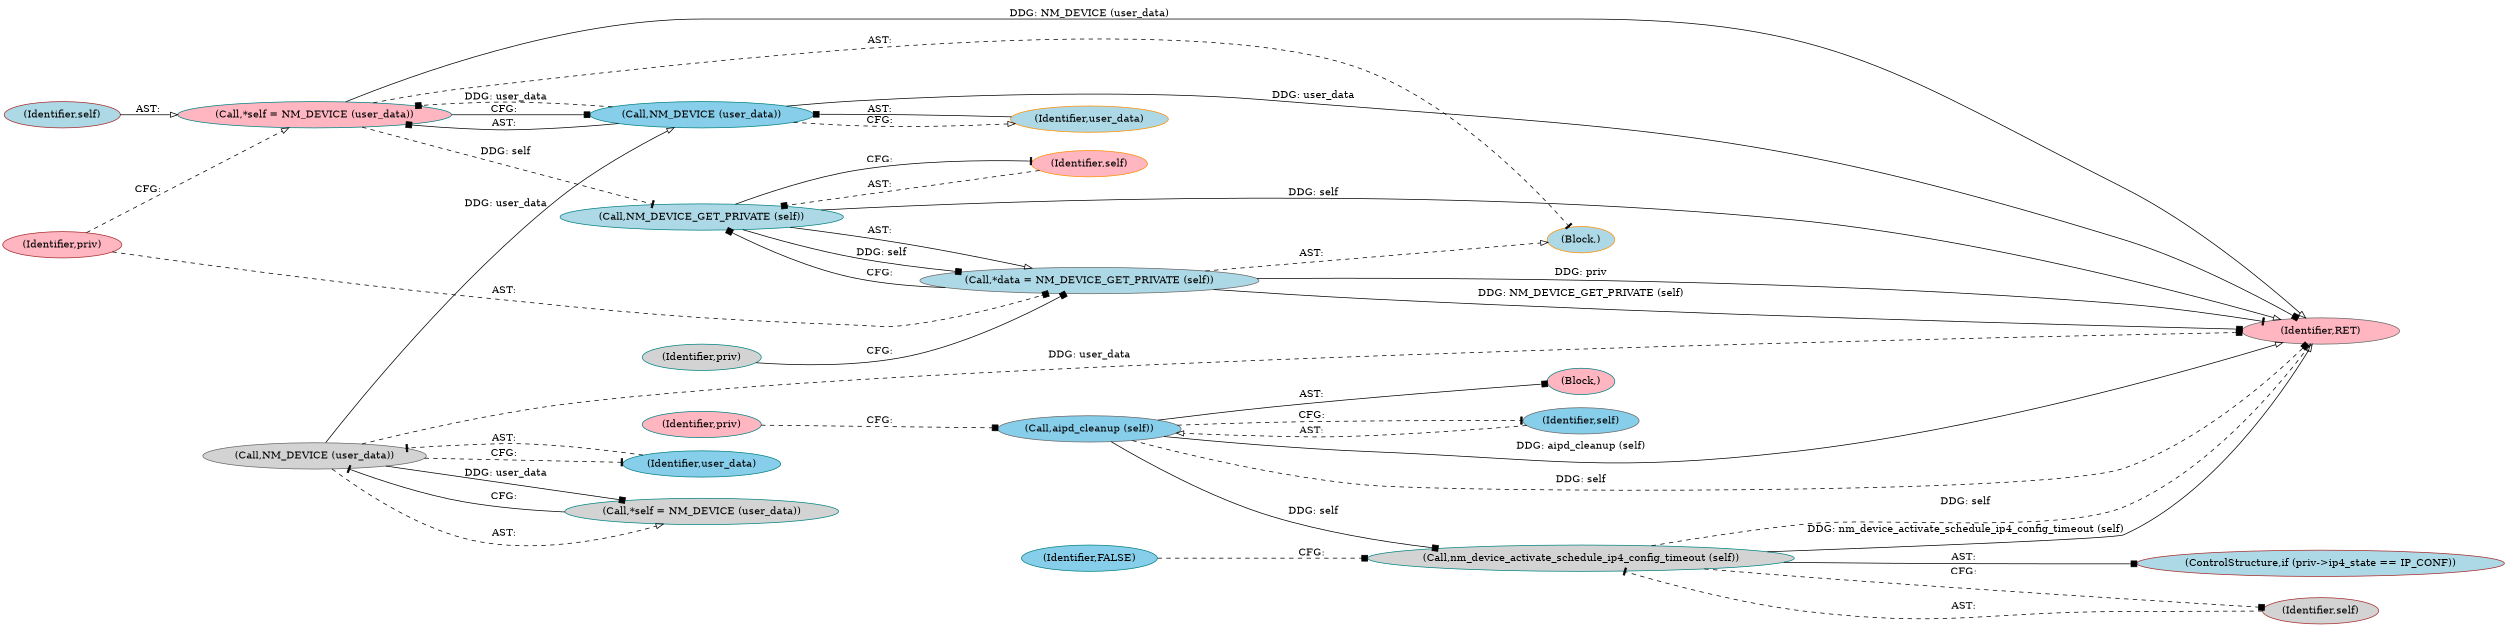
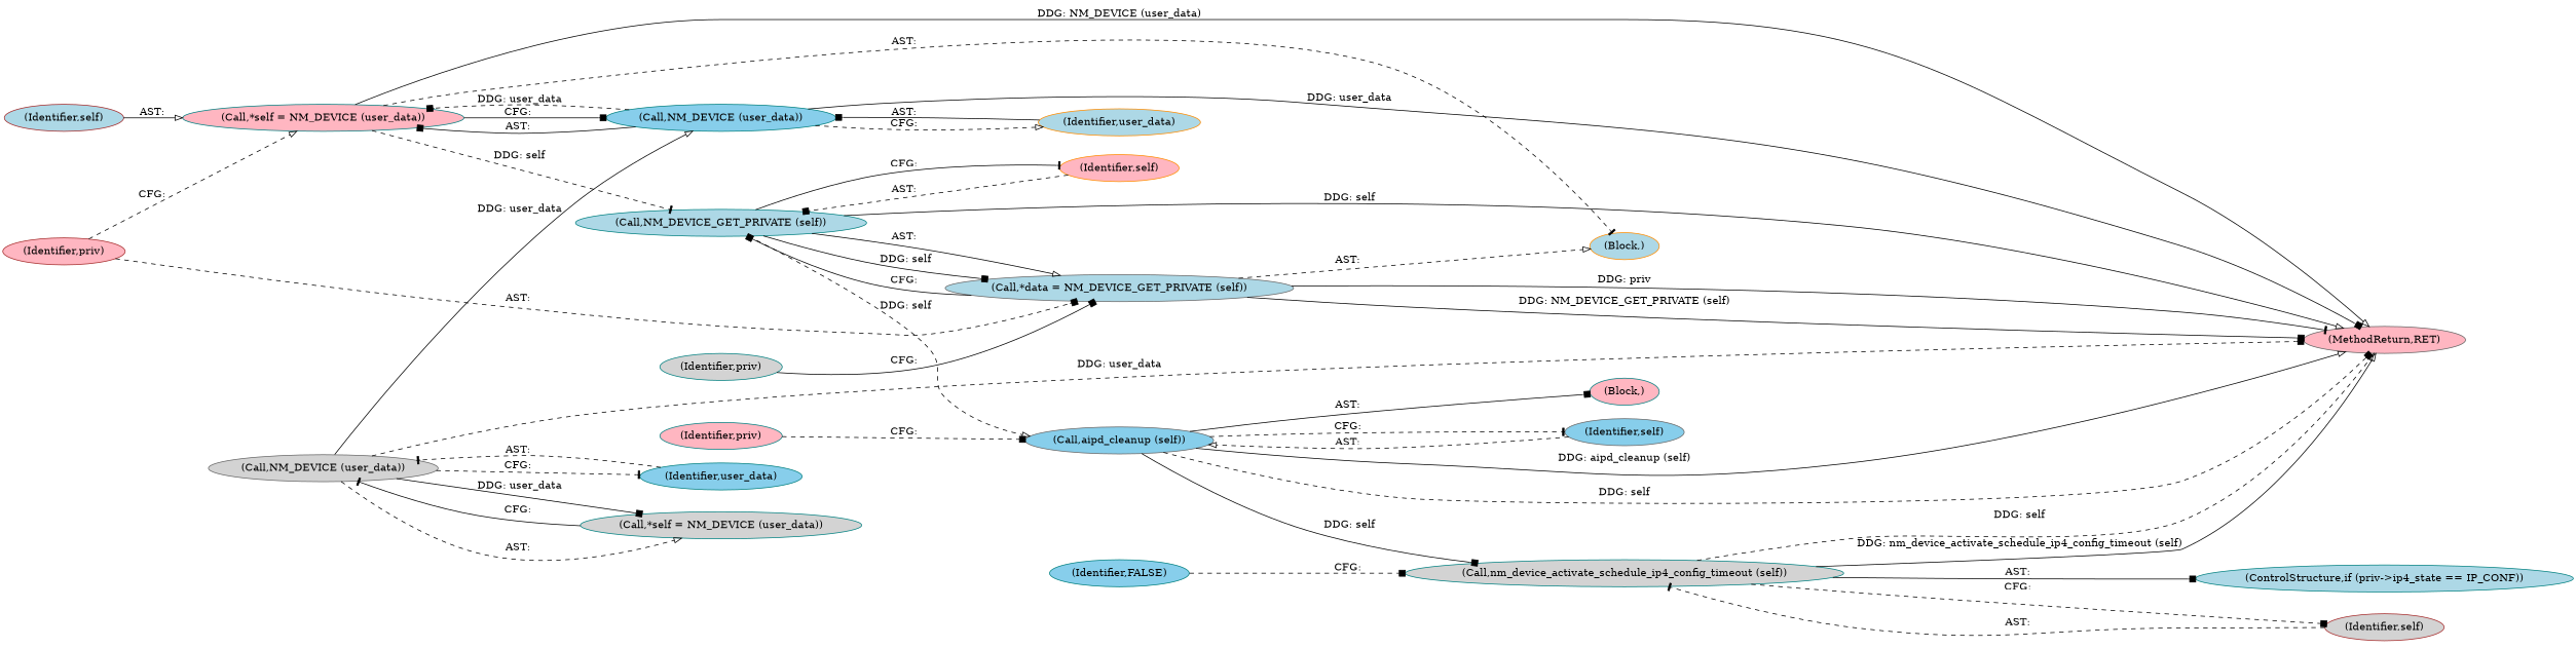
  digraph {
    rankdir=LR
    node [color=teal fillcolor=lightpink style=filled]
    edge [arrowhead=box style=solid]
    n1 [label="(Call,*self = NM_DEVICE (user_data))"]
    n2 [fillcolor=skyblue label="(Call,NM_DEVICE (user_data))"]
    n3 [fillcolor=lightblue label="(Call,NM_DEVICE_GET_PRIVATE (self))"]
    n4 [color=darkorange fillcolor=lightblue label="(Block,)"]
-   n5 [color=gray40 label="(Identifier,RET)"]
+   n5 [color=gray40 label="(MethodReturn,RET)"]
    n6 [color=darkorange fillcolor=lightblue label="(Identifier,user_data)"]
    n7 [color=gray40 fillcolor=lightblue label="(Call,*data = NM_DEVICE_GET_PRIVATE (self))"]
    n8 [color=gray40 fillcolor=skyblue label="(Call,aipd_cleanup (self))"]
    n9 [color=darkorange label="(Identifier,self)"]
    n10 [color=gray40 fillcolor=lightgrey label="(Call,NM_DEVICE (user_data))"]
    n11 [fillcolor=lightgrey label="(Call,*self = NM_DEVICE (user_data))"]
    n12 [fillcolor=skyblue label="(Identifier,user_data)"]
    n13 [fillcolor=lightgrey label="(Call,nm_device_activate_schedule_ip4_config_timeout (self))"]
    n14 [label="(Block,)"]
    n15 [color=gray40 fillcolor=skyblue label="(Identifier,self)"]
    n16 [color=brown fillcolor=lightgrey label="(Identifier,self)"]
-   n17 [color=brown fillcolor=lightblue label="(ControlStructure,if (priv->ip4_state == IP_CONF))"]
+   n17 [fillcolor=lightblue label="(ControlStructure,if (priv->ip4_state == IP_CONF))"]
    n18 [color=brown label="(Identifier,priv)"]
    n19 [label="(Identifier,priv)"]
    n20 [color=brown fillcolor=lightblue label="(Identifier,self)"]
    n21 [fillcolor=skyblue label="(Identifier,FALSE)"]
    n22 [fillcolor=lightgrey label="(Identifier,priv)"]
    n1 -> n2 [label="CFG: "]
    n1 -> n3 [arrowhead=tee label="DDG: self" style=dashed]
    n1 -> n4 [arrowhead=tee label="AST: " style=dashed]
    n1 -> n5 [arrowhead=onormal label="DDG: NM_DEVICE (user_data)"]
    n2 -> n1 [label="AST: "]
    n2 -> n1 [label="DDG: user_data" style=dashed]
    n2 -> n5 [label="DDG: user_data"]
    n2 -> n6 [arrowhead=onormal label="CFG: " style=dashed]
    n3 -> n5 [arrowhead=onormal label="DDG: self"]
    n3 -> n7 [arrowhead=onormal label="AST: "]
    n3 -> n7 [label="DDG: self"]
+   n3 -> n8 [arrowhead=onormal label="DDG: self" style=dashed]
    n3 -> n9 [arrowhead=tee label="CFG: "]
    n6 -> n2 [label="AST: "]
    n7 -> n3 [label="CFG: "]
    n7 -> n4 [arrowhead=onormal label="AST: " style=dashed]
    n7 -> n5 [arrowhead=tee label="DDG: priv"]
    n7 -> n5 [label="DDG: NM_DEVICE_GET_PRIVATE (self)"]
    n8 -> n5 [label="DDG: self" style=dashed]
    n8 -> n5 [arrowhead=onormal label="DDG: aipd_cleanup (self)"]
    n8 -> n13 [label="DDG: self"]
    n8 -> n14 [label="AST: "]
    n8 -> n15 [arrowhead=tee label="CFG: " style=dashed]
    n9 -> n3 [label="AST: " style=dashed]
    n10 -> n2 [arrowhead=onormal label="DDG: user_data"]
    n10 -> n5 [label="DDG: user_data" style=dashed]
    n10 -> n11 [arrowhead=onormal label="AST: " style=dashed]
    n10 -> n11 [label="DDG: user_data"]
    n10 -> n12 [arrowhead=tee label="CFG: " style=dashed]
    n11 -> n10 [arrowhead=tee label="CFG: "]
    n12 -> n10 [arrowhead=tee label="AST: " style=dashed]
    n13 -> n5 [arrowhead=onormal label="DDG: nm_device_activate_schedule_ip4_config_timeout (self)"]
    n13 -> n5 [arrowhead=onormal label="DDG: self" style=dashed]
    n13 -> n16 [label="CFG: " style=dashed]
    n13 -> n17 [label="AST: "]
    n15 -> n8 [arrowhead=onormal label="AST: " style=dashed]
    n16 -> n13 [arrowhead=tee label="AST: " style=dashed]
    n18 -> n1 [arrowhead=onormal label="CFG: " style=dashed]
    n18 -> n7 [label="AST: " style=dashed]
    n19 -> n8 [label="CFG: " style=dashed]
    n20 -> n1 [arrowhead=onormal label="AST: "]
    n21 -> n13 [label="CFG: " style=dashed]
    n22 -> n7 [label="CFG: "]
  }
